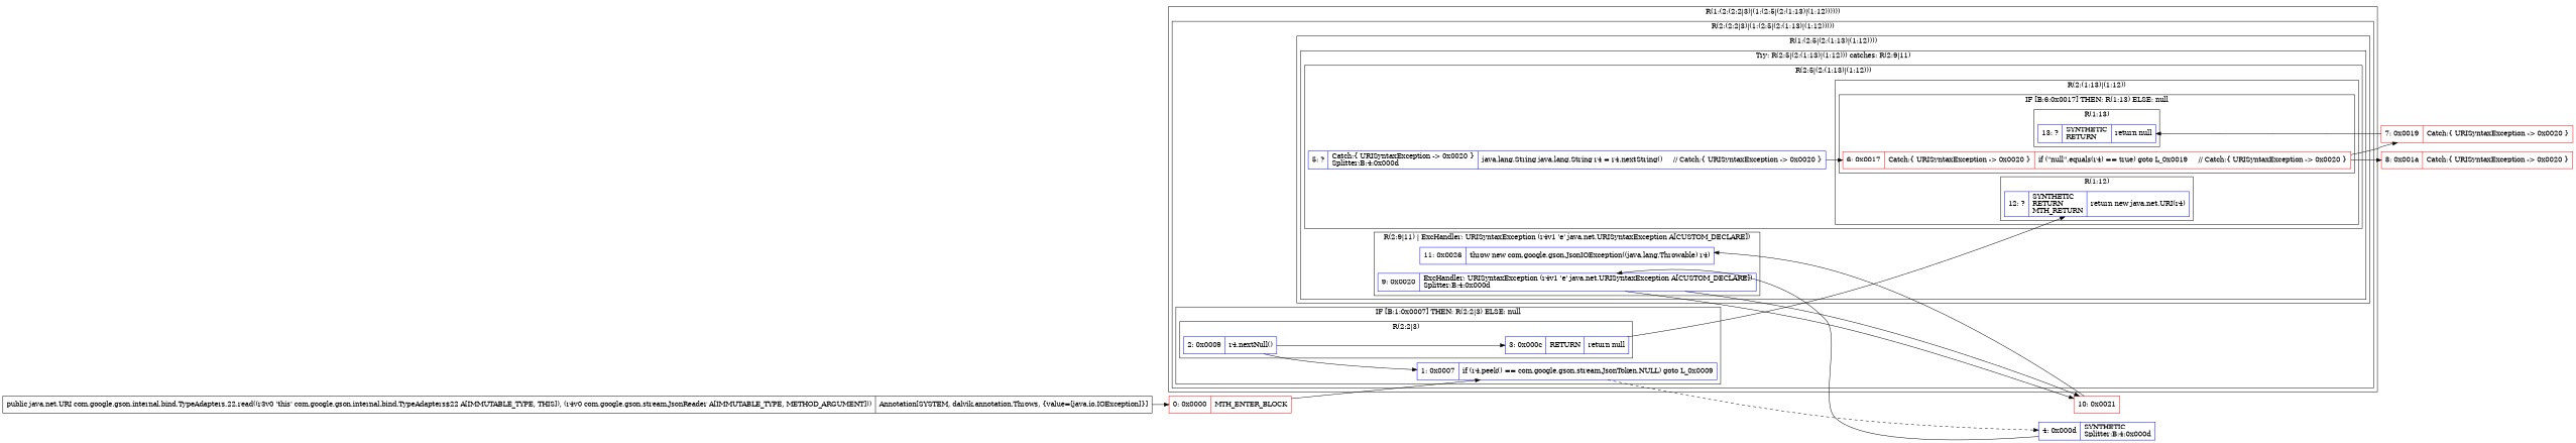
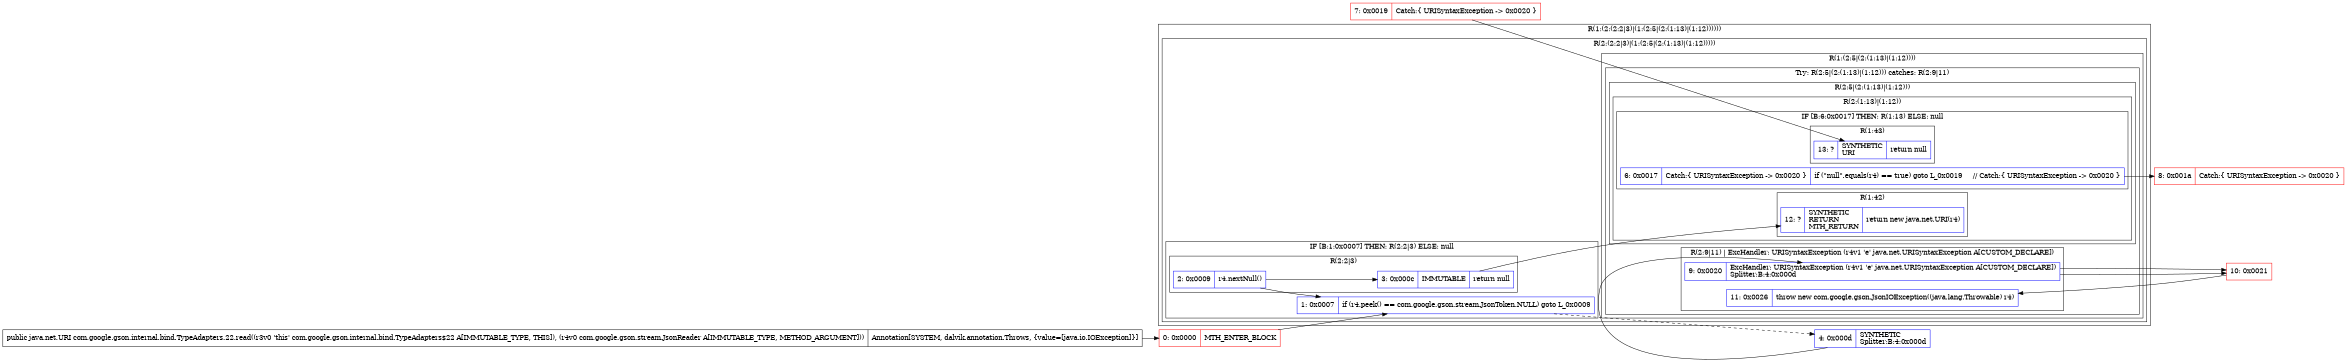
  digraph {
    rankdir=LR
    node [color=blue shape=record]
    n1 [label="{2\:\ 0x0009|r4.nextNull()\l}"]
-   n2 [label="{3\:\ 0x000c|RETURN\l|return null\l}"]
+   n2 [label="{3\:\ 0x000c|IMMUTABLE\l|return null\l}"]
    n3 [label="{1\:\ 0x0007|if (r4.peek() == com.google.gson.stream.JsonToken.NULL) goto L_0x0009\l}"]
-   n4 [label="{13\:\ ?|SYNTHETIC\lRETURN\l|return null\l}"]
-   n5 [color=red label="{6\:\ 0x0017|Catch:\{ URISyntaxException \-\> 0x0020 \}\l|if (\"null\".equals(r4) == true) goto L_0x0019     \/\/ Catch:\{ URISyntaxException \-\> 0x0020 \}\l}"]
+   n4 [label="{13\:\ ?|SYNTHETIC\lURI\l|return null\l}"]
+   n5 [label="{6\:\ 0x0017|Catch:\{ URISyntaxException \-\> 0x0020 \}\l|if (\"null\".equals(r4) == true) goto L_0x0019     \/\/ Catch:\{ URISyntaxException \-\> 0x0020 \}\l}"]
    n6 [label="{12\:\ ?|SYNTHETIC\lRETURN\lMTH_RETURN\l|return new java.net.URI(r4)\l}"]
-   n7 [label="{5\:\ ?|Catch:\{ URISyntaxException \-\> 0x0020 \}\lSplitter:B:4:0x000d\l|java.lang.String java.lang.String r4 = r4.nextString()     \/\/ Catch:\{ URISyntaxException \-\> 0x0020 \}\l}"]
    n8 [label="{9\:\ 0x0020|ExcHandler: URISyntaxException (r4v1 'e' java.net.URISyntaxException A[CUSTOM_DECLARE])\lSplitter:B:4:0x000d\l}"]
    n9 [label="{11\:\ 0x0026|throw new com.google.gson.JsonIOException((java.lang.Throwable) r4)\l}"]
    n10 [label="{4\:\ 0x000d|SYNTHETIC\lSplitter:B:4:0x000d\l}"]
    n11 [color=red label="{7\:\ 0x0019|Catch:\{ URISyntaxException \-\> 0x0020 \}\l}"]
    n12 [color=red label="{8\:\ 0x001a|Catch:\{ URISyntaxException \-\> 0x0020 \}\l}"]
    n13 [color=red label="{10\:\ 0x0021}"]
    n14 [color=red label="{0\:\ 0x0000|MTH_ENTER_BLOCK\l}"]
    n15 [label="{public java.net.URI com.google.gson.internal.bind.TypeAdapters.22.read((r3v0 'this' com.google.gson.internal.bind.TypeAdapters$22 A[IMMUTABLE_TYPE, THIS]), (r4v0 com.google.gson.stream.JsonReader A[IMMUTABLE_TYPE, METHOD_ARGUMENT]))  | Annotation[SYSTEM, dalvik.annotation.Throws, \{value=[java.io.IOException]\}]\l}" color=""]
    subgraph cluster_1 {
      label="R(1:(2:(2:2|3)|(1:(2:5|(2:(1:13)|(1:12))))))"
      subgraph cluster_2 {
        label="R(2:(2:2|3)|(1:(2:5|(2:(1:13)|(1:12)))))"
        subgraph cluster_3 {
          label="IF [B:1:0x0007] THEN: R(2:2|3) ELSE: null"
          n3
          subgraph cluster_4 {
            label="R(2:2|3)"
            n1
            n2
          }
        }
        subgraph cluster_5 {
          label="R(1:(2:5|(2:(1:13)|(1:12))))"
          subgraph cluster_6 {
            label="Try: R(2:5|(2:(1:13)|(1:12))) catches: R(2:9|11)"
            subgraph cluster_7 {
              label="R(2:5|(2:(1:13)|(1:12)))"
-             n7
              subgraph cluster_8 {
                label="R(2:(1:13)|(1:12))"
                subgraph cluster_9 {
                  label="IF [B:6:0x0017] THEN: R(1:13) ELSE: null"
                  n5
                  subgraph cluster_10 {
-                   label="R(1:13)"
+                   label="R(1:43)"
                    n4
                  }
                }
                subgraph cluster_11 {
-                 label="R(1:12)"
+                 label="R(1:42)"
                  n6
                }
              }
            }
            subgraph cluster_12 {
              label="R(2:9|11) | ExcHandler: URISyntaxException (r4v1 'e' java.net.URISyntaxException A[CUSTOM_DECLARE])\l"
              n8
              n9
            }
          }
        }
      }
    }
    subgraph cluster_13 {
      label="R(2:9|11) | ExcHandler: URISyntaxException (r4v1 'e' java.net.URISyntaxException A[CUSTOM_DECLARE])\l"
    }
    n1 -> n2
    n1 -> n3
    n2 -> n6
    n3 -> n10 [style=dashed]
-   n5 -> n11
    n5 -> n12 [style=solid]
-   n7 -> n5
    n8 -> n13
    n8 -> n13
    n10 -> n8
    n11 -> n4
    n13 -> n9
    n14 -> n3
    n15 -> n14
  }
